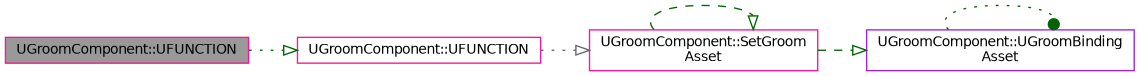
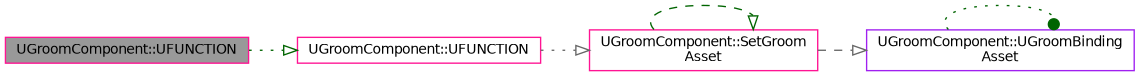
  digraph {
    rankdir=LR
    node [color=deeppink fillcolor=white fontname=Helvetica fontsize=10 shape=box style=filled]
    edge [color=darkgreen fontname=Helvetica fontsize=10 labelfontname=Helvetica labelfontsize=10 style=dotted arrowhead=onormal]
    n1 [fillcolor=grey60 fontcolor=black height=0.2 label="UGroomComponent::UFUNCTION" width=0.4]
    n2 [height=0.2 label="UGroomComponent::UFUNCTION" width=0.4]
    n3 [height=0.2 label="UGroomComponent::SetGroom\lAsset" width=0.4]
    n4 [color=purple height=0.2 label="UGroomComponent::UGroomBinding\lAsset" width=0.4]
    n1 -> n2
    n2 -> n3 [color=gray40]
    n3 -> n3 [style=dashed]
-   n3 -> n4 [style=dashed]
+   n3 -> n4 [color=gray40 style=dashed]
    n4 -> n4 [arrowhead=dot]
  }
